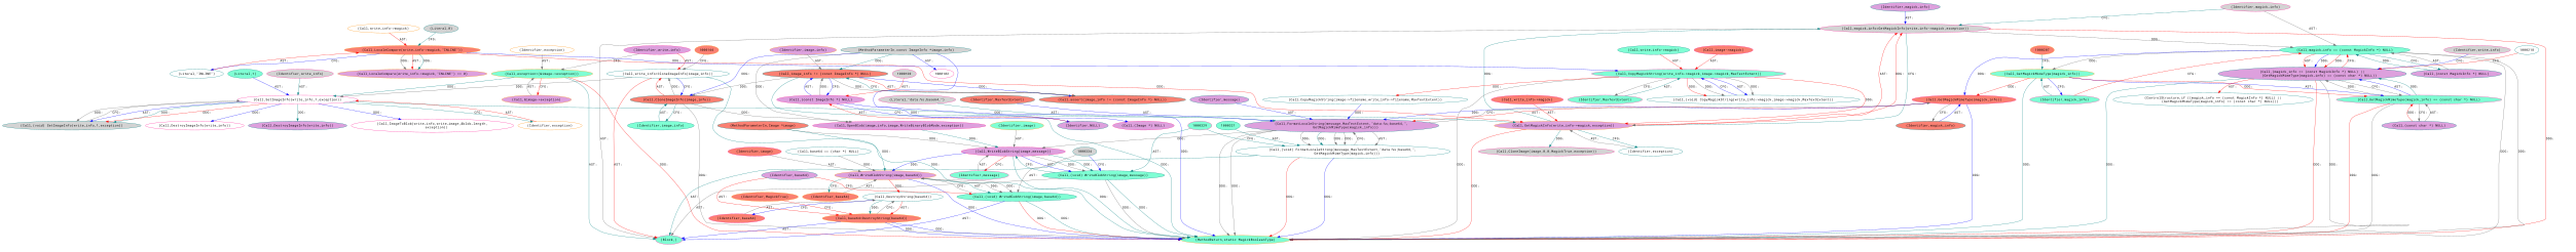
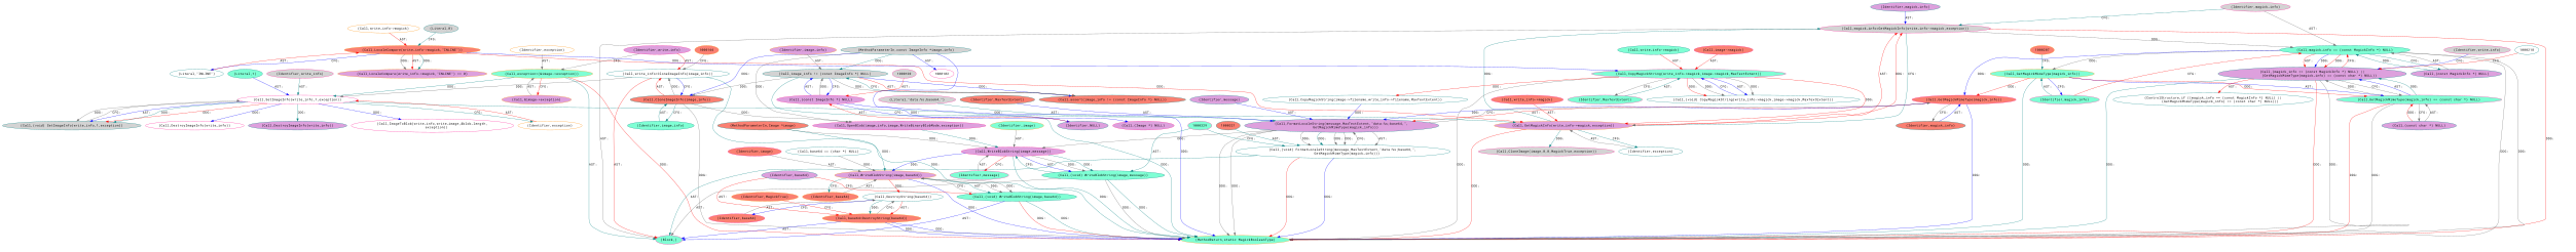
  digraph {
    fontname="Roboto Mono"
    node [color=teal fillcolor=plum fontname="Roboto Mono" style=filled]
    edge [color=gray40 fontname="Roboto Mono"]
    n1 [color=deeppink fillcolor=lightgrey label="(Call,magick_info=GetMagickInfo(write_info->magick,exception))"]
    n2 [color=darkorange label="(Call,GetMagickInfo(write_info->magick,exception))"]
    n3 [fillcolor=aquamarine label="(Call,magick_info == (const MagickInfo *) NULL)"]
    n4 [color=deeppink fillcolor=aquamarine label="(Block,)"]
    n5 [color=darkorange fillcolor=aquamarine label="(MethodReturn,static MagickBooleanType)"]
    n6 [color=deeppink fillcolor=lightgrey label="(Call,CloneImage(image,0,0,MagickTrue,exception))"]
    n7 [fillcolor=white label="(Identifier,exception)"]
    n8 [label="(Call,(magick_info == (const MagickInfo *) NULL) ||\n       (GetMagickMimeType(magick_info) == (const char *) NULL))"]
    n9 [color=darkorange fillcolor=aquamarine label="(Call,GetMagickMimeType(magick_info))"]
    n10 [color=deeppink fillcolor=salmon label="(Call,GetMagickMimeType(magick_info))"]
    n11 [label="(Call,(const MagickInfo *) NULL)"]
    n12 [color=deeppink fillcolor=aquamarine label="(Call,CopyMagickString(write_info->magick,image->magick,MaxTextExtent))"]
    n13 [fillcolor=white label="(Call,CopyMagickString(image->filename,write_info->filename,MaxTextExtent))"]
    n14 [color=deeppink fillcolor=aquamarine label="(Identifier,MaxTextExtent)"]
    n15 [fillcolor=white label="(Call,(void) CopyMagickString(write_info->magick,image->magick,MaxTextExtent))"]
    n16 [label="(Call,FormatLocaleString(message,MaxTextExtent,\"data:%s;base64,\",\n    GetMagickMimeType(magick_info)))"]
    n17 [color=darkorange fillcolor=salmon label="(Call,LocaleCompare(write_info->magick,\"INLINE\"))"]
    n18 [color=darkorange label="(Call,LocaleCompare(write_info->magick,\"INLINE\") == 0)"]
    n19 [fillcolor=white label="(Literal,\"INLINE\")"]
    n20 [color=deeppink fillcolor=white label="(Call,SetImageInfo(write_info,1,exception))"]
    n21 [color=deeppink fillcolor=white label="(Call,ImageToBlob(write_info,write_image,&blob_length,\n    exception))"]
    n22 [color=darkorange fillcolor=white label="(Identifier,exception)"]
    n23 [fillcolor=lightgrey label="(Call,(void) SetImageInfo(write_info,1,exception))"]
    n24 [color=deeppink fillcolor=white label="(Call,DestroyImageInfo(write_info))"]
    n25 [label="(Call,DestroyImageInfo(write_info))"]
    n26 [fillcolor=white label="(Call,write_info=CloneImageInfo(image_info))"]
    n27 [fillcolor=salmon label="(Call,CloneImageInfo(image_info))"]
    n28 [color=deeppink label="(Call,OpenBlob(image_info,image,WriteBinaryBlobMode,exception))"]
    n29 [fillcolor=aquamarine label="(Identifier,image_info)"]
    n30 [color=deeppink label="(Call,WriteBlobString(image,message))"]
-   n31 [fillcolor=salmon label="(Call,image_info != (const ImageInfo *) NULL)"]
+   n31 [fillcolor=lightgrey label="(Call,image_info != (const ImageInfo *) NULL)"]
    n32 [color=deeppink label="(Call,(const ImageInfo *) NULL)"]
    n33 [fillcolor=salmon label="(Call,assert(image_info != (const ImageInfo *) NULL))"]
    n34 [color=deeppink label="(Call,(Image *) NULL)"]
    n35 [label="(Identifier,NULL)"]
    n36 [fillcolor=lightgrey label="(MethodParameterIn,const ImageInfo *image_info)"]
    1000102 [color=deeppink fillcolor=white]
    n38 [color=darkorange fillcolor=aquamarine label="(Call,exception=(&image->exception))"]
    n39 [color=darkorange label="(Call,&image->exception)"]
    n40 [color=deeppink fillcolor=aquamarine label="(Call,GetMagickMimeType(magick_info) == (const char *) NULL)"]
    n41 [fillcolor=white label="(ControlStructure,if ((magick_info == (const MagickInfo *) NULL) ||\n       (GetMagickMimeType(magick_info) == (const char *) NULL)))"]
    n42 [color=deeppink fillcolor=aquamarine label="(Identifier,magick_info)"]
    n43 [fillcolor=salmon label="(Identifier,magick_info)"]
    n44 [label="(Call,(const char *) NULL)"]
    n45 [fillcolor=white label="(Call,(void) FormatLocaleString(message,MaxTextExtent,\"data:%s;base64,\",\n    GetMagickMimeType(magick_info)))"]
    n46 [fillcolor=aquamarine label="(Call,(void) WriteBlobString(image,message))"]
    n47 [color=darkorange label="(Call,WriteBlobString(image,base64))"]
    n48 [color=deeppink fillcolor=aquamarine label="(Identifier,message)"]
    n49 [fillcolor=aquamarine label="(Call,(void) WriteBlobString(image,base64))"]
    n50 [fillcolor=white label="(Call,DestroyString(base64))"]
    n51 [color=darkorange fillcolor=salmon label="(Identifier,base64)"]
    n52 [color=darkorange fillcolor=salmon label="(Call,base64=DestroyString(base64))"]
    n53 [color=deeppink fillcolor=salmon label="(Identifier,base64)"]
    n54 [color=deeppink fillcolor=lightgrey label="(Identifier,magick_info)"]
    n55 [color=darkorange label="(Identifier,image_info)"]
    n56 [color=deeppink fillcolor=lightgrey label="(Identifier,write_info)"]
    n57 [color=deeppink fillcolor=salmon label="(Identifier,image)"]
    n58 [label="(Identifier,message)"]
    n59 [fillcolor=aquamarine label="(Literal,1)"]
    n60 [label="(Identifier,base64)"]
    n61 [color=deeppink fillcolor=lightgrey label="(Literal,\"data:%s;base64,\")"]
    n62 [fillcolor=white label="(Call,base64 == (char *) NULL)"]
    n63 [color=deeppink label="(Identifier,write_info)"]
    n64 [color=darkorange fillcolor=white label="(Identifier,exception)"]
    n65 [fillcolor=salmon label="(Identifier,MaxTextExtent)"]
    n66 [fillcolor=salmon label="(MethodParameterIn,Image *image)"]
    n67 [color=deeppink fillcolor=salmon label="(Call,image->magick)"]
    n68 [color=darkorange fillcolor=white label="(Call,write_info->magick)"]
    n69 [color=deeppink fillcolor=lightgrey label="(Identifier,write_info)"]
    n70 [color=deeppink fillcolor=salmon label="(Call,write_info->magick)"]
    n71 [label="(Identifier,magick_info)"]
    n72 [fillcolor=lightgrey label="(Literal,0)"]
    n73 [color=darkorange fillcolor=aquamarine label="(Identifier,image)"]
    n74 [fillcolor=aquamarine label="(Call,write_info->magick)"]
    n75 [color=darkorange fillcolor=salmon label="(Identifier,MagickTrue)"]
    1000166 [color=darkorange fillcolor=salmon]
    1000120 [color=deeppink fillcolor=lightgrey]
    1000218 [fillcolor=white]
    1000207 [color=darkorange fillcolor=salmon]
-   1000321 [fillcolor=aquamarine]
+   1000321 [fillcolor=salmon]
    1000329 [color=deeppink fillcolor=aquamarine]
-   1000334 [fillcolor=lightgrey]
    n1 -> n2 [color=teal label="CFG: "]
    n1 -> n3 [label="DDG: "]
    n1 -> n4 [label="AST: "]
    n1 -> n5 [color=red label="DDG: "]
    n2 -> n1 [color=red label="AST: "]
    n2 -> n1 [color=red label="DDG: "]
    n2 -> n1 [color=teal label="DDG: "]
    n2 -> n5 [color=red label="DDG: "]
    n2 -> n6 [color=teal label="DDG: "]
    n2 -> n7 [color=teal label="CFG: "]
    n3 -> n5 [label="DDG: "]
    n3 -> n5 [label="DDG: "]
    n3 -> n8 [color=red label="AST: "]
    n3 -> n8 [color=blue label="DDG: "]
    n3 -> n8 [color=red label="DDG: "]
    n3 -> n9 [label="DDG: "]
    n3 -> n10 [color=blue label="DDG: "]
    n3 -> n11 [color=teal label="CFG: "]
    n7 -> n2 [label="AST: "]
    n8 -> n3 [color=red label="CFG: "]
    n8 -> n5 [color=red label="DDG: "]
    n8 -> n5 [color=teal label="DDG: "]
    n8 -> n5 [label="DDG: "]
    n8 -> n40 [label="CFG: "]
    n8 -> n41 [color=red label="AST: "]
    n9 -> n5 [color=teal label="DDG: "]
    n9 -> n10 [color=red label="DDG: "]
    n9 -> n40 [color=blue label="AST: "]
    n9 -> n40 [color=red label="DDG: "]
    n9 -> n42 [color=blue label="CFG: "]
    n10 -> n5 [color=blue label="DDG: "]
    n10 -> n16 [color=red label="AST: "]
    n10 -> n16 [color=blue label="DDG: "]
    n10 -> n43 [label="CFG: "]
    n11 -> n3 [label="AST: "]
    n11 -> n3 [color=teal label="DDG: "]
    n12 -> n2 [color=red label="DDG: "]
    n12 -> n5 [label="DDG: "]
    n12 -> n13 [color=red label="DDG: "]
    n12 -> n14 [label="CFG: "]
    n12 -> n15 [color=blue label="AST: "]
    n12 -> n15 [label="DDG: "]
    n12 -> n15 [color=red label="DDG: "]
    n12 -> n15 [label="DDG: "]
    n13 -> n16 [color=blue label="DDG: "]
    n14 -> n12 [color=teal label="AST: "]
    n15 -> n12 [color=blue label="CFG: "]
    n16 -> n5 [label="DDG: "]
    n16 -> n5 [label="DDG: "]
    n16 -> n10 [label="CFG: "]
    n16 -> n30 [label="DDG: "]
    n16 -> n45 [label="AST: "]
    n16 -> n45 [label="DDG: "]
    n16 -> n45 [color=teal label="DDG: "]
    n16 -> n45 [label="DDG: "]
    n16 -> n45 [label="DDG: "]
    n17 -> n2 [color=red label="DDG: "]
    n17 -> n12 [color=blue label="DDG: "]
    n17 -> n18 [color=red label="AST: "]
    n17 -> n18 [color=teal label="DDG: "]
    n17 -> n18 [label="DDG: "]
    n17 -> n19 [color=blue label="CFG: "]
    n19 -> n17 [color=red label="AST: "]
    n20 -> n2 [color=teal label="DDG: "]
    n20 -> n21 [color=blue label="DDG: "]
    n20 -> n22 [color=teal label="CFG: "]
    n20 -> n23 [color=blue label="AST: "]
    n20 -> n23 [color=teal label="DDG: "]
    n20 -> n23 [color=red label="DDG: "]
    n20 -> n23 [label="DDG: "]
    n20 -> n24 [color=blue label="DDG: "]
    n20 -> n25 [color=teal label="DDG: "]
    n22 -> n20 [color=red label="AST: "]
    n23 -> n20 [label="CFG: "]
    n26 -> n4 [color=red label="AST: "]
    n26 -> n5 [color=teal label="DDG: "]
    n26 -> n20 [label="DDG: "]
    n26 -> n27 [color=blue label="CFG: "]
    n27 -> n5 [label="DDG: "]
    n27 -> n26 [color=red label="AST: "]
    n27 -> n26 [label="DDG: "]
    n27 -> n28 [label="DDG: "]
    n27 -> n29 [color=teal label="CFG: "]
    n28 -> n30 [color=teal label="DDG: "]
    n29 -> n27 [color=teal label="AST: "]
    n30 -> n5 [color=teal label="DDG: "]
    n30 -> n46 [color=blue label="AST: "]
    n30 -> n46 [label="DDG: "]
    n30 -> n46 [color=teal label="DDG: "]
    n30 -> n47 [color=blue label="DDG: "]
    n30 -> n48 [color=red label="CFG: "]
    n31 -> n5 [color=teal label="DDG: "]
    n31 -> n27 [label="DDG: "]
    n31 -> n32 [color=blue label="CFG: "]
    n31 -> n33 [color=red label="AST: "]
    n31 -> n33 [color=blue label="DDG: "]
    n31 -> n33 [label="DDG: "]
    n32 -> n31 [color=blue label="AST: "]
    n32 -> n31 [label="DDG: "]
    n32 -> n34 [color=blue label="DDG: "]
    n32 -> n35 [color=blue label="CFG: "]
    n33 -> n31 [color=teal label="CFG: "]
    n35 -> n32 [color=red label="AST: "]
    n36 -> n5 [color=blue label="DDG: "]
    n36 -> n27 [color=blue label="DDG: "]
    n36 -> n28 [label="DDG: "]
    n36 -> n31 [color=teal label="DDG: "]
    n36 -> 1000102 [color=blue label="AST: "]
    n38 -> n4 [color=teal label="AST: "]
    n38 -> n5 [color=red label="DDG: "]
    n38 -> n20 [color=teal label="DDG: "]
    n38 -> n39 [color=red label="CFG: "]
    n39 -> n38 [label="AST: "]
    n40 -> n5 [color=red label="DDG: "]
    n40 -> n5 [label="DDG: "]
    n40 -> n8 [color=blue label="AST: "]
    n40 -> n8 [color=teal label="DDG: "]
    n40 -> n8 [label="DDG: "]
    n40 -> n44 [label="CFG: "]
    n42 -> n3 [color=red label="CFG: "]
    n42 -> n9 [color=teal label="AST: "]
    n43 -> n10 [color=blue label="AST: "]
    n44 -> n40 [label="AST: "]
    n44 -> n40 [color=red label="DDG: "]
    n45 -> n4 [color=teal label="AST: "]
    n45 -> n5 [color=blue label="DDG: "]
    n45 -> n5 [color=red label="DDG: "]
    n45 -> n16 [label="CFG: "]
    n46 -> n4 [label="AST: "]
    n46 -> n5 [label="DDG: "]
    n46 -> n5 [color=teal label="DDG: "]
    n46 -> n30 [color=teal label="CFG: "]
    n47 -> n5 [color=blue label="DDG: "]
    n47 -> n49 [color=teal label="AST: "]
    n47 -> n49 [label="DDG: "]
    n47 -> n49 [label="DDG: "]
    n47 -> n50 [color=red label="DDG: "]
    n47 -> n51 [color=teal label="CFG: "]
    n48 -> n30 [label="AST: "]
    n49 -> n4 [color=blue label="AST: "]
    n49 -> n5 [color=teal label="DDG: "]
    n49 -> n5 [color=red label="DDG: "]
    n49 -> n47 [label="CFG: "]
    n50 -> n52 [color=red label="AST: "]
    n50 -> n52 [color=teal label="DDG: "]
    n50 -> n53 [color=blue label="CFG: "]
    n51 -> n47 [label="AST: "]
    n52 -> n4 [color=blue label="AST: "]
    n52 -> n5 [color=blue label="DDG: "]
    n52 -> n5 [color=blue label="DDG: "]
    n52 -> n50 [label="CFG: "]
    n53 -> n50 [label="AST: "]
    n54 -> n1 [color=teal label="CFG: "]
    n54 -> n3 [label="AST: "]
    n55 -> n31 [label="AST: "]
    n56 -> n8 [color=blue label="CFG: "]
    n57 -> n47 [label="AST: "]
    n58 -> n16 [color=blue label="AST: "]
    n59 -> n20 [color=blue label="AST: "]
    n60 -> n49 [color=red label="CFG: "]
    n60 -> n52 [color=red label="AST: "]
    n61 -> n16 [color=teal label="AST: "]
    n62 -> n47 [label="DDG: "]
    n63 -> n26 [color=red label="AST: "]
    n63 -> n38 [label="CFG: "]
    n64 -> n38 [label="AST: "]
    n65 -> n16 [color=blue label="AST: "]
    n66 -> n30 [label="DDG: "]
    n66 -> n47 [color=teal label="DDG: "]
    n67 -> n12 [color=red label="AST: "]
    n68 -> n17 [color=red label="AST: "]
    n69 -> n20 [color=teal label="AST: "]
    n70 -> n2 [color=red label="AST: "]
    n71 -> n1 [color=blue label="AST: "]
    n72 -> n17 [color=teal label="CFG: "]
    n73 -> n30 [label="AST: "]
    n74 -> n12 [color=red label="AST: "]
    n75 -> n52 [color=red label="CFG: "]
    1000166 -> n26 [label="CFG: "]
    1000120 -> n32 [color=red label="AST: "]
    1000218 -> n8 [color=red label="CFG: "]
    1000207 -> n9 [color=teal label="CFG: "]
    1000321 -> n45 [color=teal label="AST: "]
    1000329 -> n45 [color=teal label="CFG: "]
    1000329 -> n46 [color=teal label="AST: "]
-   1000334 -> n46 [color=blue label="CFG: "]
-   1000334 -> n49 [label="AST: "]
  }
